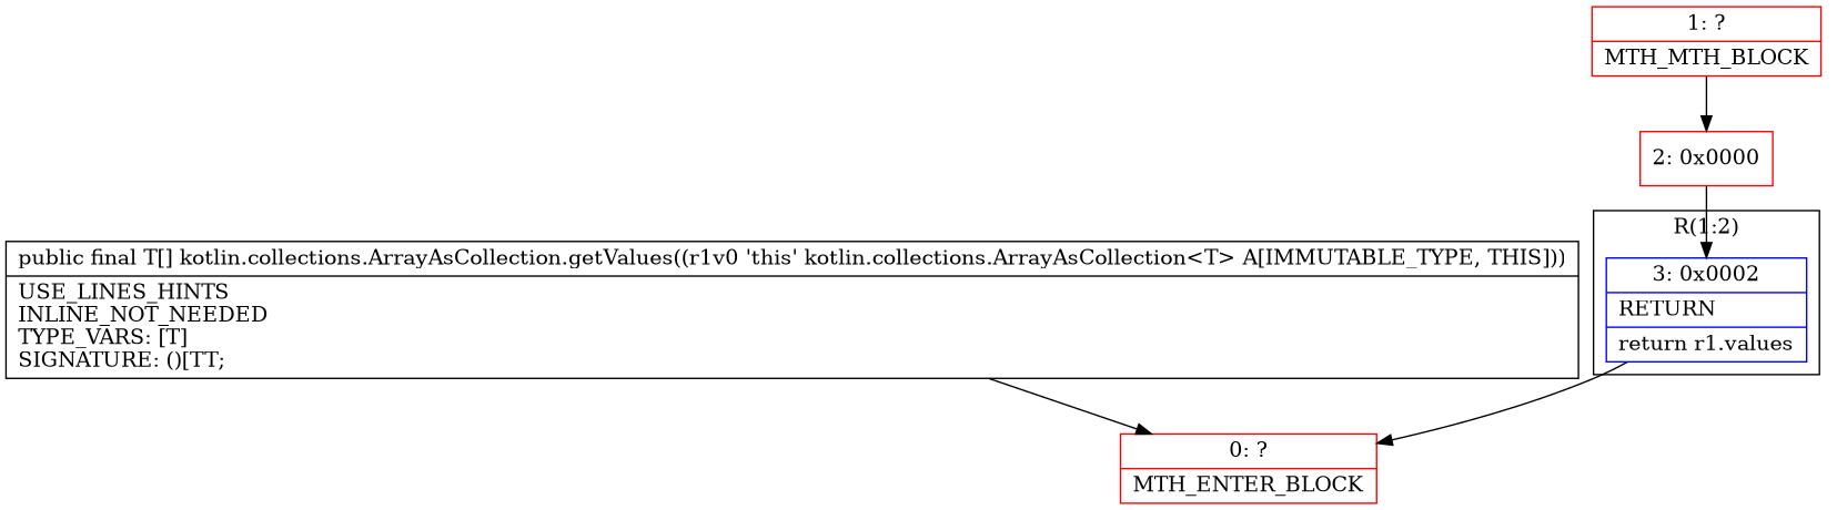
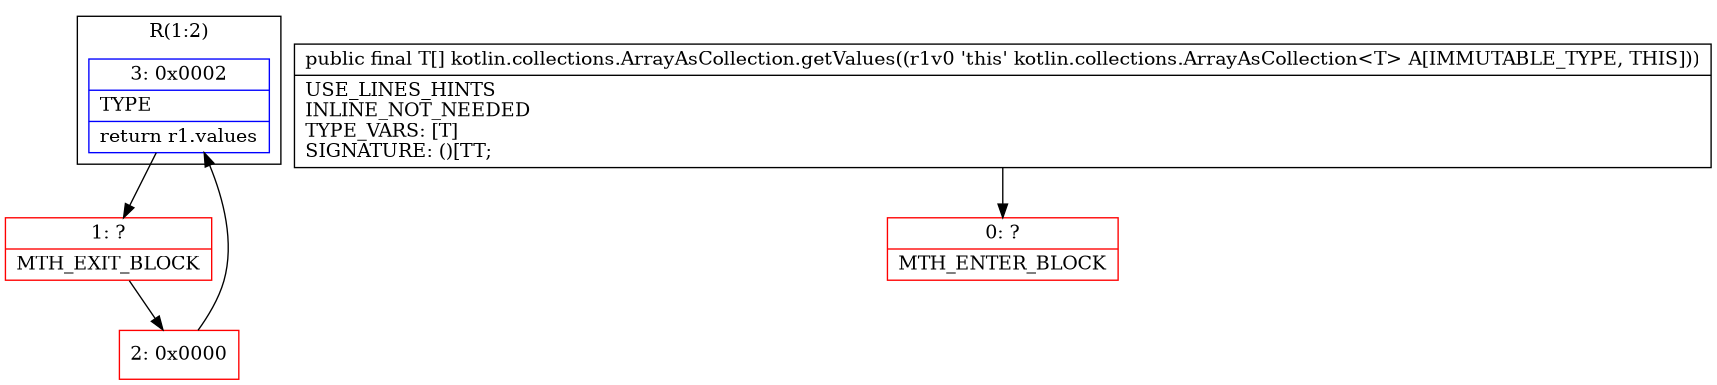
  digraph {
    node [color=red shape=record]
-   n1 [color=blue label="{3\:\ 0x0002|RETURN\l|return r1.values\l}"]
-   n2 [label="{1\:\ ?|MTH_MTH_BLOCK\l}"]
+   n1 [color=blue label="{3\:\ 0x0002|TYPE\l|return r1.values\l}"]
+   n2 [label="{1\:\ ?|MTH_EXIT_BLOCK\l}"]
    n3 [label="{2\:\ 0x0000}"]
    n4 [label="{0\:\ ?|MTH_ENTER_BLOCK\l}"]
    n5 [label="{public final T[] kotlin.collections.ArrayAsCollection.getValues((r1v0 'this' kotlin.collections.ArrayAsCollection\<T\> A[IMMUTABLE_TYPE, THIS]))  | USE_LINES_HINTS\lINLINE_NOT_NEEDED\lTYPE_VARS: [T]\lSIGNATURE: ()[TT;\l}" color=""]
    subgraph cluster_1 {
      label="R(1:2)"
      n1
    }
-   n1 -> n4
+   n1 -> n2
    n2 -> n3
    n3 -> n1
    n5 -> n4
  }
